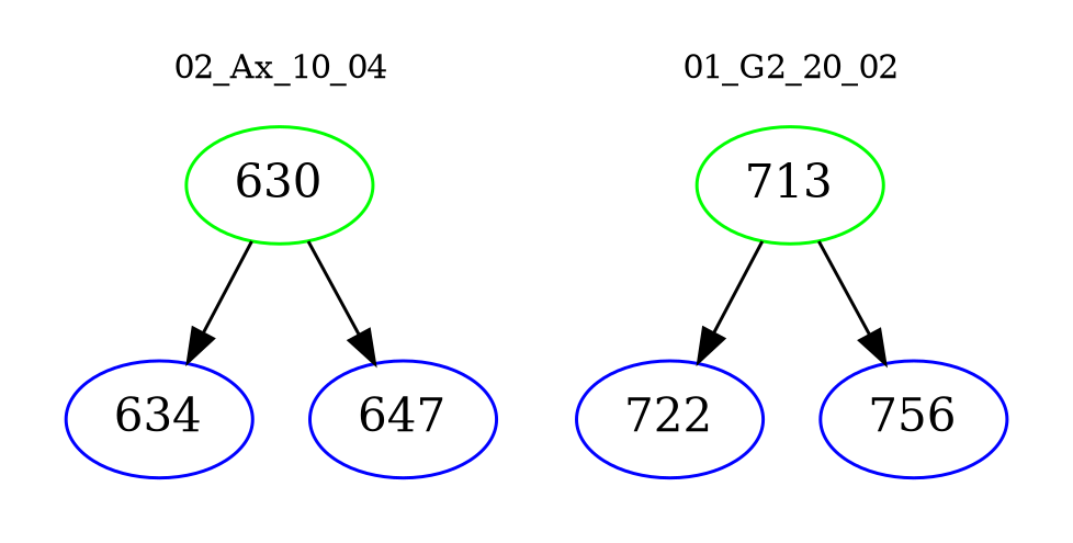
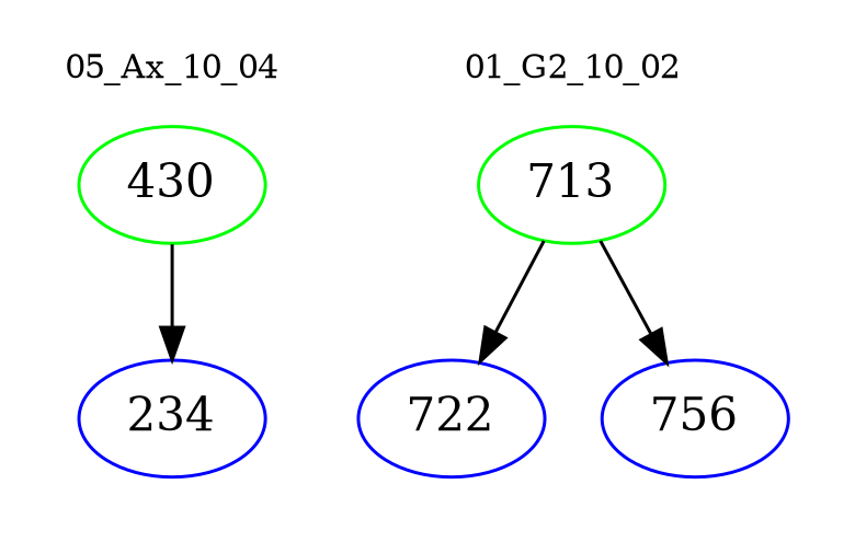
  digraph {
    node [color=blue]
    edge [color=black]
-   n1 [label=634]
-   n2 [color=green label=630]
-   n3 [label=647]
+   n1 [label=234]
+   n2 [color=green label=430]
    n4 [label=722]
    n5 [color=green label=713]
    n6 [label=756]
    subgraph cluster_1 {
      color=white
      fontsize=10
-     label="02_Ax_10_04"
+     label="05_Ax_10_04"
      n1
      n2
-     n3
    }
    subgraph cluster_2 {
      color=white
      fontsize=10
-     label="01_G2_20_02"
+     label="01_G2_10_02"
      n4
      n5
      n6
    }
    n2 -> n1
-   n2 -> n3
    n5 -> n4
    n5 -> n6
  }
